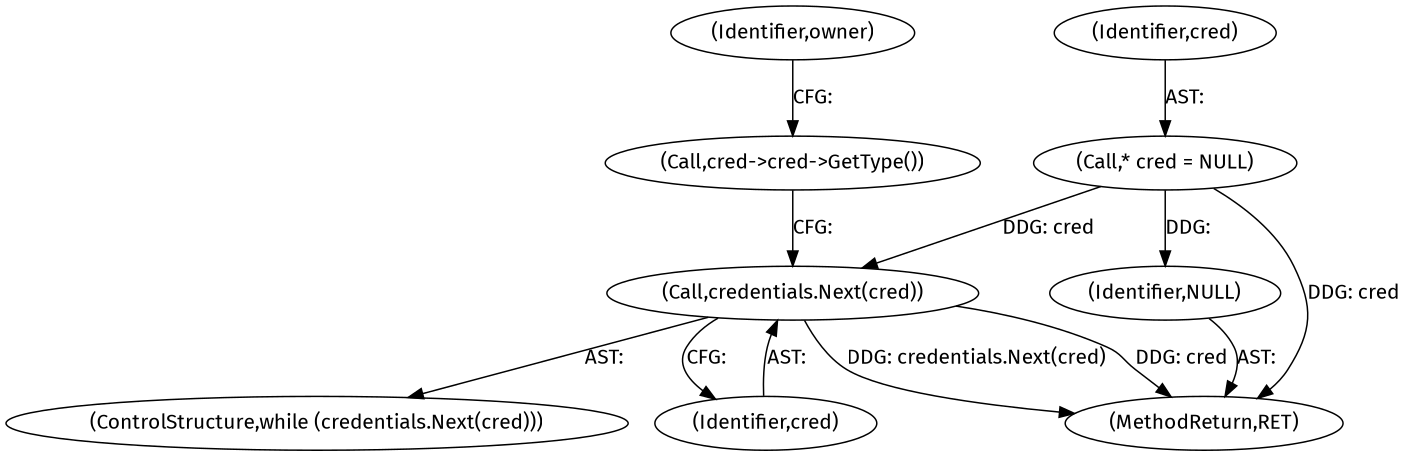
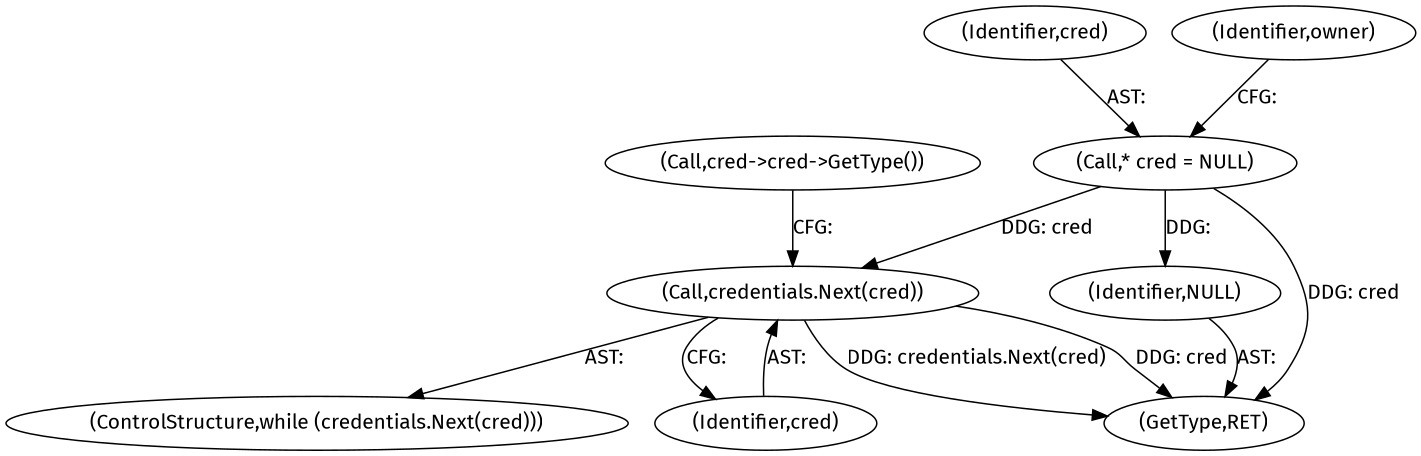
  digraph {
    fontname="Fira Sans"
    node [fontname="Fira Sans"]
    edge [fontname="Fira Sans"]
    n1 [label="(Call,* cred = NULL)"]
    n2 [label="(Call,credentials.Next(cred))"]
-   n3 [label="(MethodReturn,RET)"]
+   n3 [label="(GetType,RET)"]
    n4 [label="(Identifier,NULL)"]
    n5 [label="(ControlStructure,while (credentials.Next(cred)))"]
    n6 [label="(Identifier,cred)"]
    n7 [label="(Identifier,cred)"]
    n8 [label="(Call,cred->cred->GetType())"]
    n9 [label="(Identifier,owner)"]
    n1 -> n2 [label="DDG: cred"]
    n1 -> n3 [label="DDG: cred"]
    n1 -> n4 [label="DDG: "]
    n2 -> n3 [label="DDG: credentials.Next(cred)"]
    n2 -> n3 [label="DDG: cred"]
    n2 -> n5 [label="AST: "]
    n2 -> n6 [label="CFG: "]
    n4 -> n3 [label="AST: "]
    n6 -> n2 [label="AST: "]
    n7 -> n1 [label="AST: "]
    n8 -> n2 [label="CFG: "]
-   n9 -> n8 [label="CFG: "]
+   n9 -> n1 [label="CFG: "]
  }
